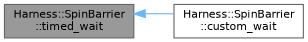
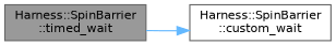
  digraph {
    rankdir=LR
    node [fontname=Helvetica fontsize=10 shape=box style=filled]
    n1 [color=gray40 fillcolor=grey60 fontcolor=black height=0.2 label="Harness::SpinBarrier\l::timed_wait" width=0.4]
    n2 [color=grey40 fillcolor=white height=0.2 label="Harness::SpinBarrier\l::custom_wait" width=0.4]
-   n2 -> n1 [color=steelblue1 fontname=Helvetica fontsize=10 labelfontname=Helvetica labelfontsize=10 style=solid]
+   n1 -> n2 [color=steelblue1 fontname=Helvetica fontsize=10 labelfontname=Helvetica labelfontsize=10 style=solid]
  }
